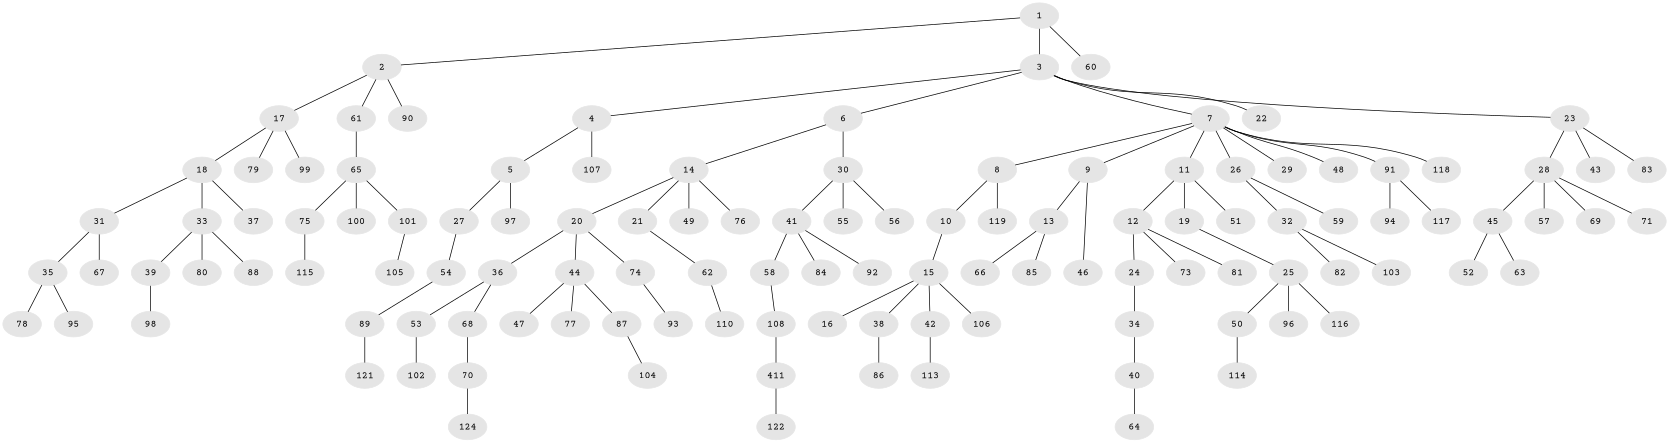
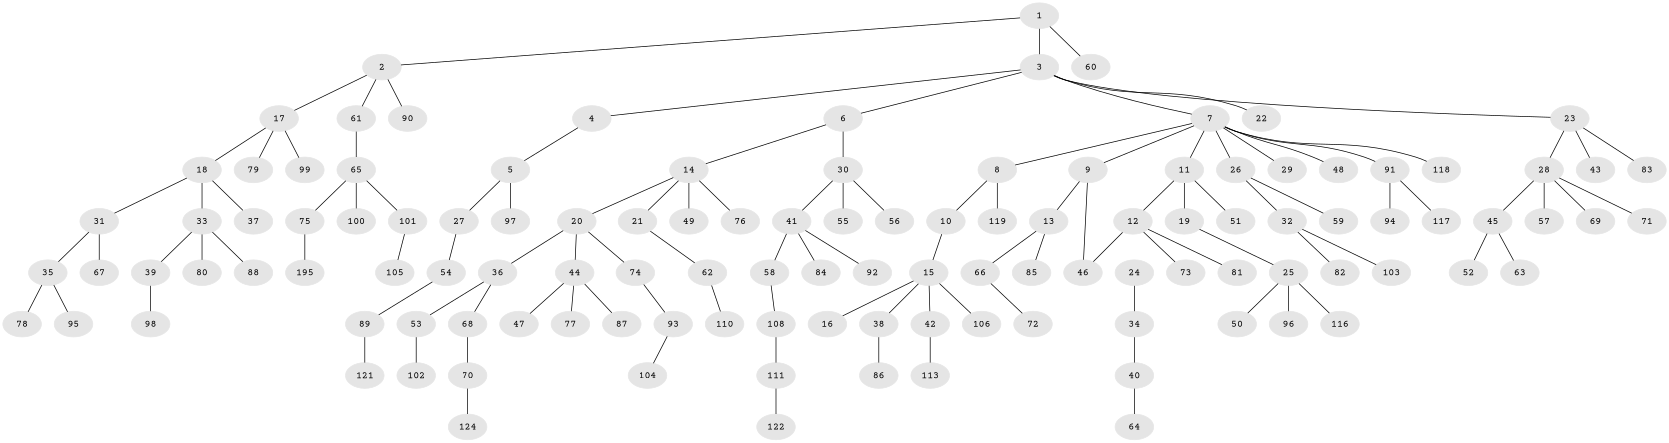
  graph {
    fontname="Courier Prime"
    node [color=gray90 fontname="Courier Prime" style=filled]
    edge [fontname="Courier Prime"]
    1
    2
    3
    60
    17
    61
    90
    4
    6
    7
    22
    23
    18
    79
    99
    65
    5
-   107
    14
    30
    8
    9
    11
    26
    29
    48
    91
    118
    28
    43
    83
    27
    97
    54
    20
    21
    49
    76
    41
    55
    56
    10
    119
    13
    46
    12
    19
    51
    32
    59
    94
    117
    15
    66
    85
    16
    38
    42
    106
    24
    73
    81
    25
    34
+   72
    36
    44
    74
    62
    86
    113
    31
    33
    37
    35
    67
    39
    80
    88
    50
    96
    116
    53
    68
    47
    77
    87
    93
    110
    45
    57
    69
    71
    40
-   114
    82
    103
    89
    52
    63
    58
    84
    92
    78
    95
    98
    64
    102
    70
    108
    121
-   111 [label=411]
+   111
    75
    100
    101
-   115
+   115 [label=195]
    105
    n118 [label=124]
    104
    122
    1 -- 2
    1 -- 3
    1 -- 60
    2 -- 17
    2 -- 61
    2 -- 90
    3 -- 4
    3 -- 6
    3 -- 7
    3 -- 22
    3 -- 23
    17 -- 18
    17 -- 79
    17 -- 99
    61 -- 65
    4 -- 5
-   4 -- 107
    6 -- 14
    6 -- 30
    7 -- 8
    7 -- 9
    7 -- 11
    7 -- 26
    7 -- 29
    7 -- 48
    7 -- 91
    7 -- 118
    23 -- 28
    23 -- 43
    23 -- 83
    18 -- 31
    18 -- 33
    18 -- 37
    65 -- 75
    65 -- 100
    65 -- 101
    5 -- 27
    5 -- 97
    14 -- 20
    14 -- 21
    14 -- 49
    14 -- 76
    30 -- 41
    30 -- 55
    30 -- 56
    8 -- 10
    8 -- 119
    9 -- 13
    9 -- 46
    11 -- 12
    11 -- 19
    11 -- 51
    26 -- 32
    26 -- 59
    91 -- 94
    91 -- 117
    28 -- 45
    28 -- 57
    28 -- 69
    28 -- 71
    27 -- 54
    54 -- 89
    20 -- 36
    20 -- 44
    20 -- 74
    21 -- 62
    41 -- 58
    41 -- 84
    41 -- 92
    10 -- 15
    13 -- 66
    13 -- 85
-   12 -- 24
+   12 -- 46
    12 -- 73
    12 -- 81
    19 -- 25
    32 -- 82
    32 -- 103
    15 -- 16
    15 -- 38
    15 -- 42
    15 -- 106
+   66 -- 72
    38 -- 86
    42 -- 113
    24 -- 34
    25 -- 50
    25 -- 96
    25 -- 116
    34 -- 40
    36 -- 53
    36 -- 68
    44 -- 47
    44 -- 77
    44 -- 87
    74 -- 93
    62 -- 110
    31 -- 35
    31 -- 67
    33 -- 39
    33 -- 80
    33 -- 88
    35 -- 78
    35 -- 95
    39 -- 98
-   50 -- 114
    53 -- 102
    68 -- 70
-   87 -- 104
+   93 -- 104
    45 -- 52
    45 -- 63
    40 -- 64
    89 -- 121
    58 -- 108
    70 -- n118
    108 -- 111
    111 -- 122
    75 -- 115
    101 -- 105
  }
